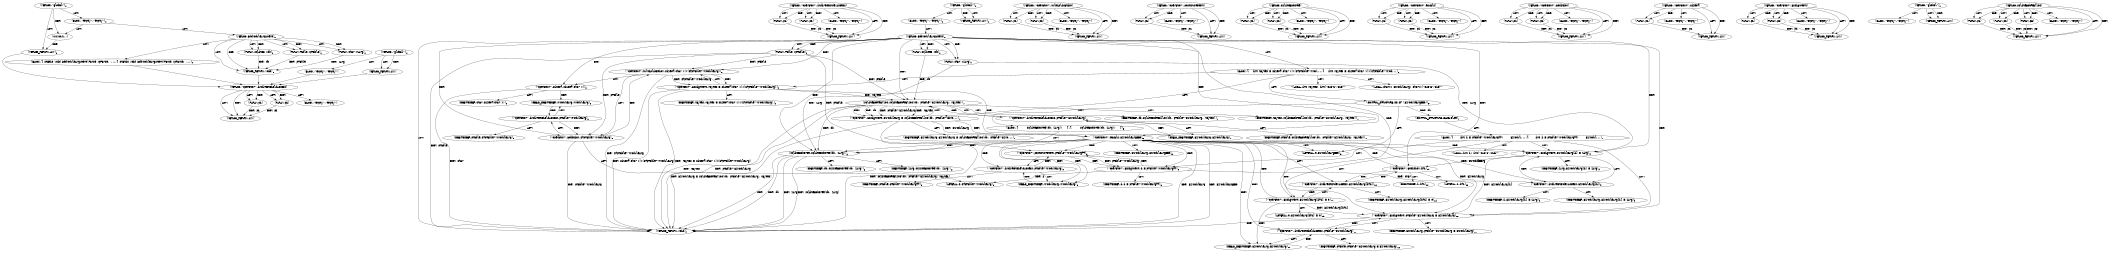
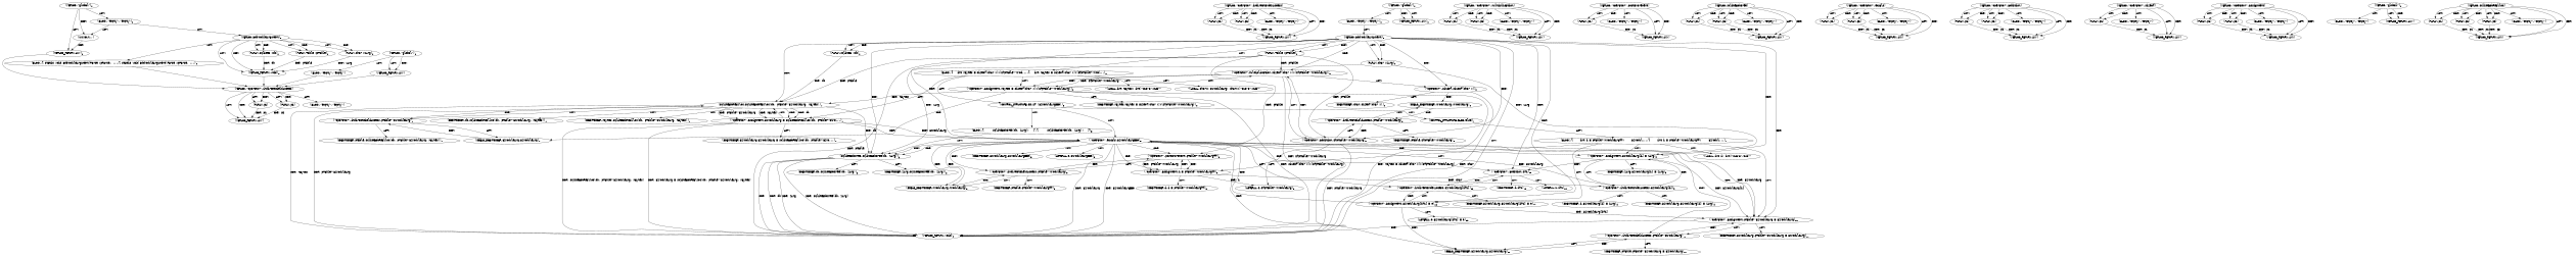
  digraph {
    fontname="DejaVu Sans Mono"
    node [fontname="DejaVu Sans Mono"]
    edge [fontname="DejaVu Sans Mono"]
    n1 [label=<(METHOD,&lt;operator&gt;.indirectFieldAccess)>]
    n2 [label=<(PARAM,p1)>]
    n3 [label=<(PARAM,p2)>]
    n4 [label=<(BLOCK,&lt;empty&gt;,&lt;empty&gt;)>]
    n5 [label=<(METHOD_RETURN,ANY)>]
    n6 [label=<(METHOD,&lt;operator&gt;.indirectIndexAccess)>]
    n7 [label=<(PARAM,p1)>]
    n8 [label=<(PARAM,p2)>]
    n9 [label=<(BLOCK,&lt;empty&gt;,&lt;empty&gt;)>]
    n10 [label=<(METHOD_RETURN,ANY)>]
    n11 [label=<(METHOD,&lt;global&gt;)<SUB>1</SUB>>]
    n12 [label=<(BLOCK,&lt;empty&gt;,&lt;empty&gt;)<SUB>1</SUB>>]
    n13 [label=<(METHOD_RETURN,ANY)<SUB>1</SUB>>]
    n14 [label=<(METHOD,addModuleArgument)<SUB>1</SUB>>]
    n15 [label=<(PARAM,sqlite3 *db)<SUB>1</SUB>>]
    n16 [label=<(PARAM,Table *pTable)<SUB>1</SUB>>]
    n17 [label=<(PARAM,char *zArg)<SUB>1</SUB>>]
    n18 [label=<(BLOCK,{   int nBytes = sizeof(char *)*(2+pTable-&gt;nMod...,{   int nBytes = sizeof(char *)*(2+pTable-&gt;nMod...)<SUB>1</SUB>>]
    n19 [label=<(&lt;operator&gt;.multiplication,sizeof(char *)*(2+pTable-&gt;nModuleArg))<SUB>2</SUB>>]
    n20 [label=<(&lt;operator&gt;.sizeOf,sizeof(char *))<SUB>2</SUB>>]
    n21 [label=<(&lt;operator&gt;.addition,2+pTable-&gt;nModuleArg)<SUB>2</SUB>>]
    n22 [label=<(sqlite3DbRealloc,sqlite3DbRealloc(db, pTable-&gt;azModuleArg, nBytes))<SUB>4</SUB>>]
    n23 [label=<(&lt;operator&gt;.equals,azModuleArg==0)<SUB>5</SUB>>]
    n24 [label=<(sqlite3DbFree,sqlite3DbFree(db, zArg))<SUB>6</SUB>>]
    n25 [label=<(&lt;operator&gt;.assignment,azModuleArg[i] = zArg)<SUB>9</SUB>>]
    n26 [label=<(&lt;operator&gt;.assignment,azModuleArg[i+1] = 0)<SUB>10</SUB>>]
    n27 [label=<(&lt;operator&gt;.addition,i+1)<SUB>10</SUB>>]
    n28 [label=<(&lt;operator&gt;.assignment,pTable-&gt;azModuleArg = azModuleArg)<SUB>11</SUB>>]
    n29 [label=<(METHOD_RETURN,void)<SUB>1</SUB>>]
    n30 [label=<(&lt;operator&gt;.postIncrement,pTable-&gt;nModuleArg++)<SUB>8</SUB>>]
    n31 [label="<(LOCAL,int nBytes: int)<SUB>2</SUB>>"]
    n32 [label=<(&lt;operator&gt;.assignment,nBytes = sizeof(char *)*(2+pTable-&gt;nModuleArg))<SUB>2</SUB>>]
    n33 [label="<(LOCAL,char** azModuleArg: char**)<SUB>3</SUB>>"]
    n34 [label=<(&lt;operator&gt;.assignment,azModuleArg = sqlite3DbRealloc(db, pTable-&gt;azMo...)<SUB>4</SUB>>]
    n35 [label=<(CONTROL_STRUCTURE,IF,if (azModuleArg==0))<SUB>5</SUB>>]
    n36 [label=<(IDENTIFIER,char,sizeof(char *))<SUB>2</SUB>>]
    n37 [label=<(FIELD_IDENTIFIER,nModuleArg,nModuleArg)<SUB>2</SUB>>]
    n38 [label=<(LITERAL,2,2+pTable-&gt;nModuleArg)<SUB>2</SUB>>]
    n39 [label=<(&lt;operator&gt;.indirectFieldAccess,pTable-&gt;nModuleArg)<SUB>2</SUB>>]
    n40 [label=<(IDENTIFIER,db,sqlite3DbRealloc(db, pTable-&gt;azModuleArg, nBytes))<SUB>4</SUB>>]
    n41 [label=<(&lt;operator&gt;.indirectFieldAccess,pTable-&gt;azModuleArg)<SUB>4</SUB>>]
    n42 [label=<(IDENTIFIER,nBytes,sqlite3DbRealloc(db, pTable-&gt;azModuleArg, nBytes))<SUB>4</SUB>>]
    n43 [label=<(IDENTIFIER,azModuleArg,azModuleArg==0)<SUB>5</SUB>>]
    n44 [label=<(LITERAL,0,azModuleArg==0)<SUB>5</SUB>>]
    n45 [label=<(&lt;operator&gt;.assignment,i = pTable-&gt;nModuleArg++)<SUB>8</SUB>>]
    n46 [label=<(&lt;operator&gt;.indirectFieldAccess,pTable-&gt;nModuleArg)<SUB>8</SUB>>]
    n47 [label=<(FIELD_IDENTIFIER,nModuleArg,nModuleArg)<SUB>8</SUB>>]
    n48 [label=<(&lt;operator&gt;.indirectIndexAccess,azModuleArg[i])<SUB>9</SUB>>]
    n49 [label=<(&lt;operator&gt;.indirectIndexAccess,azModuleArg[i+1])<SUB>10</SUB>>]
    n50 [label=<(&lt;operator&gt;.indirectFieldAccess,pTable-&gt;azModuleArg)<SUB>11</SUB>>]
    n51 [label=<(FIELD_IDENTIFIER,azModuleArg,azModuleArg)<SUB>11</SUB>>]
    n52 [label=<(IDENTIFIER,db,sqlite3DbFree(db, zArg))<SUB>6</SUB>>]
    n53 [label=<(IDENTIFIER,zArg,sqlite3DbFree(db, zArg))<SUB>6</SUB>>]
    n54 [label=<(IDENTIFIER,zArg,azModuleArg[i] = zArg)<SUB>9</SUB>>]
    n55 [label=<(LITERAL,0,azModuleArg[i+1] = 0)<SUB>10</SUB>>]
    n56 [label=<(IDENTIFIER,i,i+1)<SUB>10</SUB>>]
    n57 [label=<(LITERAL,1,i+1)<SUB>10</SUB>>]
    n58 [label=<(IDENTIFIER,azModuleArg,pTable-&gt;azModuleArg = azModuleArg)<SUB>11</SUB>>]
    n59 [label=<(IDENTIFIER,nBytes,nBytes = sizeof(char *)*(2+pTable-&gt;nModuleArg))<SUB>2</SUB>>]
    n60 [label=<(FIELD_IDENTIFIER,azModuleArg,azModuleArg)<SUB>4</SUB>>]
    n61 [label=<(IDENTIFIER,azModuleArg,azModuleArg = sqlite3DbRealloc(db, pTable-&gt;azMo...)<SUB>4</SUB>>]
    n62 [label=<(BLOCK,{      sqlite3DbFree(db, zArg);   },{      sqlite3DbFree(db, zArg);   })<SUB>5</SUB>>]
    n63 [label=<(CONTROL_STRUCTURE,ELSE,else)<SUB>7</SUB>>]
    n64 [label=<(IDENTIFIER,pTable,2+pTable-&gt;nModuleArg)<SUB>2</SUB>>]
    n65 [label=<(IDENTIFIER,pTable,sqlite3DbRealloc(db, pTable-&gt;azModuleArg, nBytes))<SUB>4</SUB>>]
    n66 [label=<(BLOCK,{     int i = pTable-&gt;nModuleArg++;     azModul...,{     int i = pTable-&gt;nModuleArg++;     azModul...)<SUB>7</SUB>>]
    n67 [label=<(IDENTIFIER,i,i = pTable-&gt;nModuleArg++)<SUB>8</SUB>>]
    n68 [label=<(IDENTIFIER,pTable,pTable-&gt;nModuleArg++)<SUB>8</SUB>>]
    n69 [label=<(IDENTIFIER,azModuleArg,azModuleArg[i] = zArg)<SUB>9</SUB>>]
    n70 [label=<(IDENTIFIER,i,azModuleArg[i] = zArg)<SUB>9</SUB>>]
    n71 [label=<(IDENTIFIER,azModuleArg,azModuleArg[i+1] = 0)<SUB>10</SUB>>]
    n72 [label=<(IDENTIFIER,pTable,pTable-&gt;azModuleArg = azModuleArg)<SUB>11</SUB>>]
    n73 [label="<(LOCAL,int i: int)<SUB>8</SUB>>"]
    n74 [label=<(METHOD,&lt;operator&gt;.multiplication)>]
    n75 [label=<(PARAM,p1)>]
    n76 [label=<(PARAM,p2)>]
    n77 [label=<(BLOCK,&lt;empty&gt;,&lt;empty&gt;)>]
    n78 [label=<(METHOD_RETURN,ANY)>]
    n79 [label=<(METHOD,&lt;operator&gt;.postIncrement)>]
    n80 [label=<(PARAM,p1)>]
    n81 [label=<(BLOCK,&lt;empty&gt;,&lt;empty&gt;)>]
    n82 [label=<(METHOD_RETURN,ANY)>]
    n83 [label=<(METHOD,sqlite3DbFree)>]
    n84 [label=<(PARAM,p1)>]
    n85 [label=<(PARAM,p2)>]
    n86 [label=<(BLOCK,&lt;empty&gt;,&lt;empty&gt;)>]
    n87 [label=<(METHOD_RETURN,ANY)>]
    n88 [label=<(METHOD,&lt;operator&gt;.equals)>]
    n89 [label=<(PARAM,p1)>]
    n90 [label=<(PARAM,p2)>]
    n91 [label=<(BLOCK,&lt;empty&gt;,&lt;empty&gt;)>]
    n92 [label=<(METHOD_RETURN,ANY)>]
    n93 [label=<(METHOD,&lt;operator&gt;.addition)>]
    n94 [label=<(PARAM,p1)>]
    n95 [label=<(PARAM,p2)>]
    n96 [label=<(BLOCK,&lt;empty&gt;,&lt;empty&gt;)>]
    n97 [label=<(METHOD_RETURN,ANY)>]
    n98 [label=<(METHOD,&lt;operator&gt;.sizeOf)>]
    n99 [label=<(PARAM,p1)>]
    n100 [label=<(BLOCK,&lt;empty&gt;,&lt;empty&gt;)>]
    n101 [label=<(METHOD_RETURN,ANY)>]
    n102 [label=<(METHOD,&lt;operator&gt;.assignment)>]
    n103 [label=<(PARAM,p1)>]
    n104 [label=<(PARAM,p2)>]
    n105 [label=<(BLOCK,&lt;empty&gt;,&lt;empty&gt;)>]
    n106 [label=<(METHOD_RETURN,ANY)>]
    n107 [label=<(METHOD,&lt;global&gt;)<SUB>1</SUB>>]
    n108 [label=<(BLOCK,&lt;empty&gt;,&lt;empty&gt;)>]
    n109 [label=<(METHOD_RETURN,ANY)>]
    n110 [label=<(METHOD,sqlite3DbRealloc)>]
    n111 [label=<(PARAM,p1)>]
    n112 [label=<(PARAM,p2)>]
    n113 [label=<(PARAM,p3)>]
    n114 [label=<(BLOCK,&lt;empty&gt;,&lt;empty&gt;)>]
    n115 [label=<(METHOD_RETURN,ANY)>]
    n116 [label=<(METHOD,&lt;global&gt;)<SUB>1</SUB>>]
    n117 [label=<(BLOCK,&lt;empty&gt;,&lt;empty&gt;)<SUB>1</SUB>>]
    n118 [label=<(UNKNOWN,,)>]
    n119 [label=<(METHOD_RETURN,ANY)<SUB>1</SUB>>]
    n120 [label=<(METHOD,addModuleArgument)<SUB>1</SUB>>]
    n121 [label=<(PARAM,sqlite3 *db)<SUB>1</SUB>>]
    n122 [label=<(PARAM,Table *pTable)<SUB>1</SUB>>]
    n123 [label=<(PARAM,char *zArg)<SUB>1</SUB>>]
    n124 [label=<(BLOCK,{ static void addModuleArgument(Parse *pParse, ...,{ static void addModuleArgument(Parse *pParse, ...)<SUB>1</SUB>>]
    n125 [label=<(METHOD_RETURN,void)<SUB>1</SUB>>]
    n126 [label=<(METHOD,&lt;global&gt;)<SUB>1</SUB>>]
    n127 [label=<(BLOCK,&lt;empty&gt;,&lt;empty&gt;)>]
    n128 [label=<(METHOD_RETURN,ANY)>]
    n1 -> n2 [label="AST: "]
    n1 -> n2 [label="DDG: "]
    n1 -> n3 [label="AST: "]
    n1 -> n3 [label="DDG: "]
    n1 -> n4 [label="AST: "]
    n1 -> n5 [label="AST: "]
    n1 -> n5 [label="CFG: "]
    n2 -> n5 [label="DDG: p1"]
    n3 -> n5 [label="DDG: p2"]
    n6 -> n7 [label="AST: "]
    n6 -> n7 [label="DDG: "]
    n6 -> n8 [label="AST: "]
    n6 -> n8 [label="DDG: "]
    n6 -> n9 [label="AST: "]
    n6 -> n10 [label="AST: "]
    n6 -> n10 [label="CFG: "]
    n7 -> n10 [label="DDG: p1"]
    n8 -> n10 [label="DDG: p2"]
    n11 -> n12 [label="AST: "]
    n11 -> n13 [label="AST: "]
    n11 -> n13 [label="CFG: "]
    n12 -> n14 [label="AST: "]
    n14 -> n15 [label="AST: "]
    n14 -> n15 [label="DDG: "]
    n14 -> n16 [label="AST: "]
    n14 -> n16 [label="DDG: "]
    n14 -> n17 [label="AST: "]
    n14 -> n17 [label="DDG: "]
    n14 -> n18 [label="AST: "]
    n14 -> n19 [label="DDG: "]
    n14 -> n20 [label="CFG: "]
    n14 -> n21 [label="DDG: "]
    n14 -> n22 [label="DDG: "]
    n14 -> n23 [label="DDG: "]
    n14 -> n24 [label="DDG: "]
    n14 -> n25 [label="DDG: "]
    n14 -> n26 [label="DDG: "]
    n14 -> n27 [label="DDG: "]
    n14 -> n28 [label="DDG: "]
    n14 -> n29 [label="AST: "]
    n15 -> n22 [label="DDG: db"]
    n16 -> n19 [label="DDG: pTable"]
    n16 -> n21 [label="DDG: pTable"]
    n16 -> n22 [label="DDG: pTable"]
    n16 -> n29 [label="DDG: pTable"]
    n16 -> n30 [label="DDG: pTable"]
    n17 -> n24 [label="DDG: zArg"]
    n17 -> n25 [label="DDG: zArg"]
    n18 -> n31 [label="AST: "]
    n18 -> n32 [label="AST: "]
    n18 -> n33 [label="AST: "]
    n18 -> n34 [label="AST: "]
    n18 -> n35 [label="AST: "]
    n19 -> n20 [label="AST: "]
    n19 -> n21 [label="AST: "]
    n19 -> n29 [label="DDG: 2+pTable-&gt;nModuleArg"]
    n19 -> n32 [label="CFG: "]
    n19 -> n32 [label="DDG: 2+pTable-&gt;nModuleArg"]
    n20 -> n29 [label="DDG: char"]
    n20 -> n36 [label="AST: "]
    n20 -> n37 [label="CFG: "]
    n21 -> n19 [label="CFG: "]
    n21 -> n29 [label="DDG: pTable-&gt;nModuleArg"]
    n21 -> n38 [label="AST: "]
    n21 -> n39 [label="AST: "]
    n22 -> n24 [label="DDG: db"]
    n22 -> n29 [label="DDG: pTable-&gt;azModuleArg"]
    n22 -> n29 [label="DDG: nBytes"]
    n22 -> n34 [label="CFG: "]
    n22 -> n34 [label="DDG: db"]
    n22 -> n34 [label="DDG: pTable-&gt;azModuleArg"]
    n22 -> n34 [label="DDG: nBytes"]
    n22 -> n40 [label="AST: "]
    n22 -> n41 [label="AST: "]
    n22 -> n42 [label="AST: "]
    n23 -> n24 [label="CFG: "]
    n23 -> n24 [label="CDG: "]
    n23 -> n25 [label="CDG: "]
    n23 -> n27 [label="CDG: "]
    n23 -> n28 [label="DDG: azModuleArg"]
    n23 -> n28 [label="CDG: "]
    n23 -> n29 [label="DDG: azModuleArg"]
    n23 -> n29 [label="DDG: azModuleArg==0"]
    n23 -> n30 [label="CDG: "]
    n23 -> n43 [label="AST: "]
    n23 -> n44 [label="AST: "]
    n23 -> n45 [label="CDG: "]
    n23 -> n46 [label="CDG: "]
    n23 -> n47 [label="CFG: "]
    n23 -> n47 [label="CDG: "]
    n23 -> n48 [label="DDG: azModuleArg"]
    n23 -> n49 [label="AST: "]
    n23 -> n50 [label="CDG: "]
    n23 -> n51 [label="CDG: "]
    n24 -> n29 [label="CFG: "]
    n24 -> n29 [label="DDG: db"]
    n24 -> n29 [label="DDG: zArg"]
    n24 -> n29 [label="DDG: sqlite3DbFree(db, zArg)"]
    n24 -> n52 [label="AST: "]
    n24 -> n53 [label="AST: "]
    n25 -> n27 [label="CFG: "]
    n25 -> n28 [label="DDG: azModuleArg[i]"]
    n25 -> n48 [label="AST: "]
    n25 -> n54 [label="AST: "]
    n26 -> n23 [label="CDG: "]
    n26 -> n28 [label="DDG: azModuleArg[i+1]"]
    n26 -> n49 [label="AST: "]
    n26 -> n51 [label="CFG: "]
    n26 -> n55 [label="AST: "]
    n27 -> n49 [label="CFG: "]
    n27 -> n56 [label="AST: "]
    n27 -> n57 [label="AST: "]
    n28 -> n29 [label="CFG: "]
    n28 -> n50 [label="AST: "]
    n28 -> n58 [label="AST: "]
    n30 -> n45 [label="CFG: "]
    n30 -> n45 [label="DDG: pTable-&gt;nModuleArg"]
    n30 -> n46 [label="AST: "]
    n32 -> n19 [label="AST: "]
    n32 -> n22 [label="DDG: nBytes"]
    n32 -> n29 [label="DDG: sizeof(char *)*(2+pTable-&gt;nModuleArg)"]
    n32 -> n29 [label="DDG: nBytes = sizeof(char *)*(2+pTable-&gt;nModuleArg)"]
    n32 -> n59 [label="AST: "]
    n32 -> n60 [label="CFG: "]
    n34 -> n22 [label="AST: "]
    n34 -> n23 [label="CFG: "]
    n34 -> n23 [label="DDG: azModuleArg"]
    n34 -> n29 [label="DDG: sqlite3DbRealloc(db, pTable-&gt;azModuleArg, nBytes)"]
    n34 -> n29 [label="DDG: azModuleArg = sqlite3DbRealloc(db, pTable-&gt;azModuleArg, nBytes)"]
    n34 -> n61 [label="AST: "]
-   n35 -> n44 [label="AST: "]
+   n35 -> n23 [label="AST: "]
    n35 -> n62 [label="AST: "]
-   n35 -> n63 [label="DDG: db"]
+   n35 -> n63 [label="AST: "]
    n37 -> n39 [label="CFG: "]
    n39 -> n21 [label="CFG: "]
    n39 -> n37 [label="AST: "]
    n39 -> n64 [label="AST: "]
    n41 -> n22 [label="CFG: "]
    n41 -> n60 [label="AST: "]
    n41 -> n65 [label="AST: "]
    n45 -> n30 [label="CFG: "]
    n45 -> n38 [label="DDG: i"]
    n45 -> n48 [label="DDG: char"]
    n45 -> n67 [label="AST: "]
    n46 -> n30 [label="CFG: "]
    n46 -> n47 [label="AST: "]
    n46 -> n68 [label="AST: "]
    n47 -> n46 [label="CFG: "]
    n48 -> n25 [label="CFG: "]
    n48 -> n69 [label="AST: "]
    n48 -> n70 [label="AST: "]
    n49 -> n26 [label="CFG: "]
-   n49 -> n27 [label="DDG: "]
+   n49 -> n27 [label="AST: "]
    n49 -> n71 [label="AST: "]
    n50 -> n28 [label="CFG: "]
    n50 -> n51 [label="AST: "]
    n50 -> n72 [label="AST: "]
    n51 -> n50 [label="CFG: "]
    n60 -> n41 [label="CFG: "]
    n62 -> n24 [label="AST: "]
    n63 -> n66 [label="AST: "]
    n66 -> n25 [label="AST: "]
    n66 -> n26 [label="AST: "]
    n66 -> n28 [label="AST: "]
    n66 -> n45 [label="AST: "]
    n66 -> n73 [label="AST: "]
    n74 -> n75 [label="AST: "]
    n74 -> n75 [label="DDG: "]
    n74 -> n76 [label="AST: "]
    n74 -> n76 [label="DDG: "]
    n74 -> n77 [label="AST: "]
    n74 -> n78 [label="AST: "]
    n74 -> n78 [label="CFG: "]
    n75 -> n78 [label="DDG: p1"]
    n76 -> n78 [label="DDG: p2"]
    n79 -> n80 [label="AST: "]
    n79 -> n80 [label="DDG: "]
    n79 -> n81 [label="AST: "]
    n79 -> n82 [label="AST: "]
    n79 -> n82 [label="CFG: "]
    n80 -> n82 [label="DDG: p1"]
    n83 -> n84 [label="AST: "]
    n83 -> n84 [label="DDG: "]
    n83 -> n85 [label="AST: "]
    n83 -> n85 [label="DDG: "]
    n83 -> n86 [label="AST: "]
    n83 -> n87 [label="AST: "]
    n83 -> n87 [label="CFG: "]
    n84 -> n87 [label="DDG: p1"]
    n85 -> n87 [label="DDG: p2"]
    n88 -> n89 [label="AST: "]
    n88 -> n89 [label="DDG: "]
    n88 -> n90 [label="AST: "]
    n88 -> n90 [label="DDG: "]
    n88 -> n91 [label="AST: "]
    n88 -> n92 [label="AST: "]
    n88 -> n92 [label="CFG: "]
    n89 -> n92 [label="DDG: p1"]
    n90 -> n92 [label="DDG: p2"]
    n93 -> n94 [label="AST: "]
    n93 -> n94 [label="DDG: "]
    n93 -> n95 [label="AST: "]
    n93 -> n95 [label="DDG: "]
    n93 -> n96 [label="AST: "]
    n93 -> n97 [label="AST: "]
    n93 -> n97 [label="CFG: "]
    n94 -> n97 [label="DDG: p1"]
    n95 -> n97 [label="DDG: p2"]
    n98 -> n99 [label="AST: "]
    n98 -> n99 [label="DDG: "]
    n98 -> n100 [label="AST: "]
    n98 -> n101 [label="AST: "]
    n98 -> n101 [label="CFG: "]
    n99 -> n101 [label="DDG: p1"]
    n102 -> n103 [label="AST: "]
    n102 -> n103 [label="DDG: "]
    n102 -> n104 [label="AST: "]
    n102 -> n104 [label="DDG: "]
    n102 -> n105 [label="AST: "]
    n102 -> n106 [label="AST: "]
    n102 -> n106 [label="CFG: "]
    n103 -> n106 [label="DDG: p1"]
    n104 -> n106 [label="DDG: p2"]
    n107 -> n108 [label="AST: "]
    n107 -> n109 [label="AST: "]
    n107 -> n109 [label="CFG: "]
    n110 -> n111 [label="AST: "]
    n110 -> n111 [label="DDG: "]
    n110 -> n112 [label="AST: "]
    n110 -> n112 [label="DDG: "]
    n110 -> n113 [label="AST: "]
    n110 -> n113 [label="DDG: "]
    n110 -> n114 [label="AST: "]
    n110 -> n115 [label="AST: "]
    n110 -> n115 [label="CFG: "]
    n111 -> n115 [label="DDG: p1"]
    n112 -> n115 [label="DDG: p2"]
    n113 -> n115 [label="DDG: p3"]
    n116 -> n117 [label="AST: "]
    n116 -> n118 [label="CFG: "]
    n116 -> n119 [label="AST: "]
    n117 -> n118 [label="AST: "]
    n117 -> n120 [label="AST: "]
    n118 -> n119 [label="CFG: "]
    n119 -> n1
    n120 -> n121 [label="AST: "]
    n120 -> n121 [label="DDG: "]
    n120 -> n122 [label="AST: "]
    n120 -> n122 [label="DDG: "]
    n120 -> n123 [label="AST: "]
    n120 -> n123 [label="DDG: "]
    n120 -> n124 [label="AST: "]
    n120 -> n125 [label="AST: "]
    n120 -> n125 [label="CFG: "]
    n121 -> n125 [label="DDG: db"]
    n122 -> n125 [label="DDG: pTable"]
    n123 -> n125 [label="DDG: zArg"]
    n124 -> n1
    n125 -> n1
    n126 -> n127 [label="AST: "]
    n126 -> n128 [label="AST: "]
    n126 -> n128 [label="CFG: "]
    n127 -> n1
    n128 -> n1
  }
